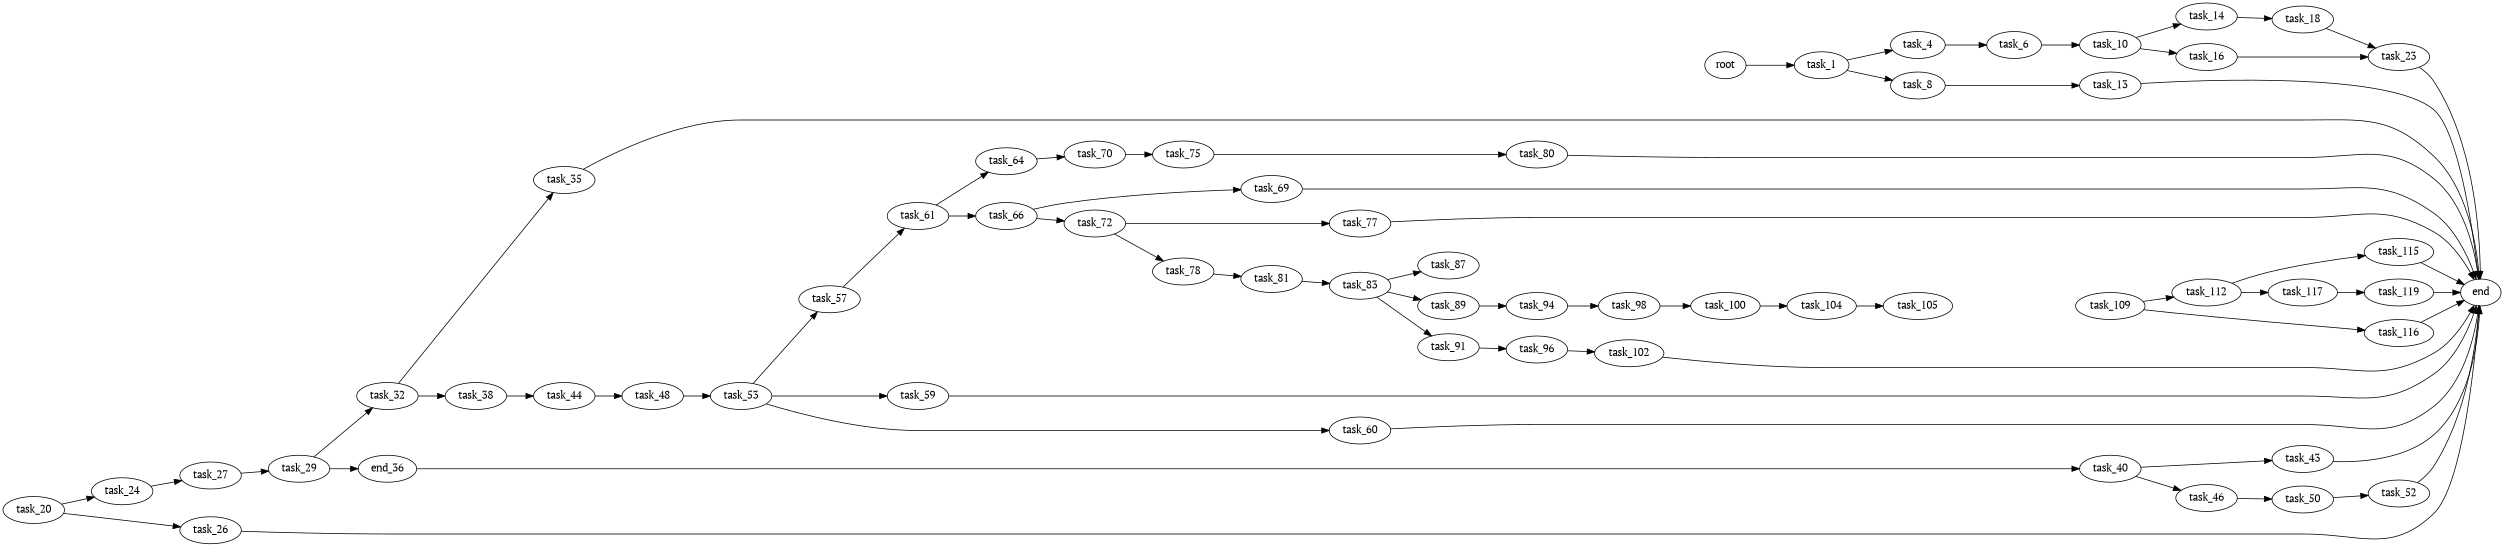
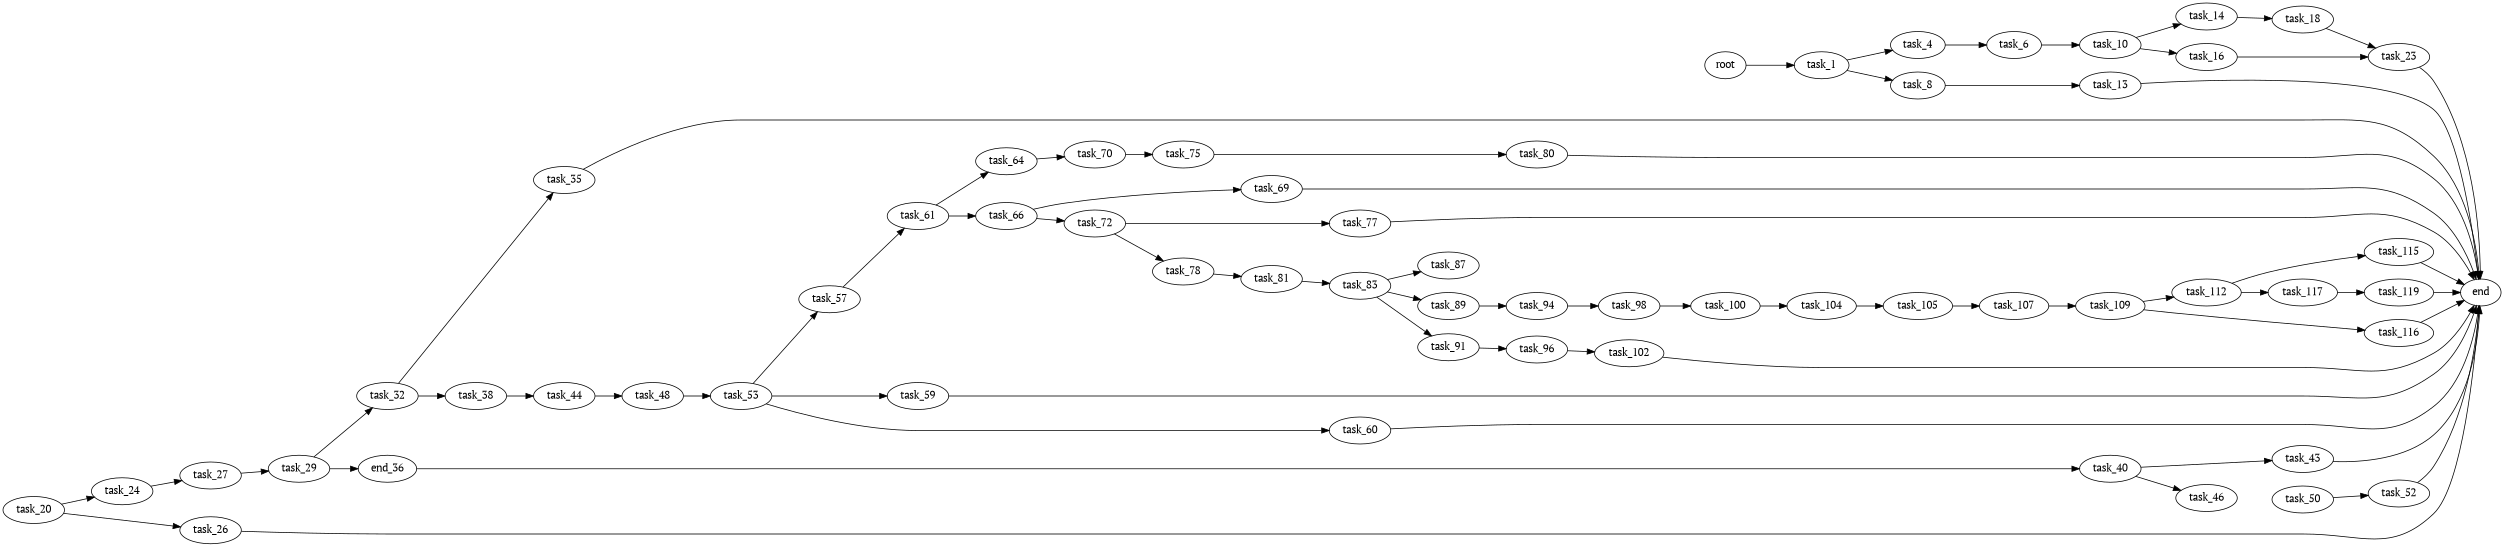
  digraph {
    fontname="PT Serif"
    rankdir=LR
    node [fontname="PT Serif"]
    edge [fontname="PT Serif"]
    root
    task_1
    task_4
    task_8
    task_6
    task_13
    task_10
    task_14
    task_16
    end
    task_18
    task_23
    task_20
    task_24
    task_26
    task_27
    task_29
    task_32
    n19 [label=end_36]
    task_35
    task_38
    task_40
    task_44
    task_43
    task_46
    task_48
    task_50
    task_53
    task_52
    task_57
    task_59
    task_60
    task_61
    task_64
    task_66
    task_70
    task_69
    task_72
    task_75
    task_77
    task_78
    task_80
    task_81
    task_83
    task_87
    task_89
    task_91
    task_94
    task_96
    task_98
    task_102
    task_100
    n53 [label=task_104]
    task_105
+   task_107
    task_109
    task_112
    task_116
    task_115
    task_117
    task_119
    root -> task_1
    task_1 -> task_4
    task_1 -> task_8
    task_4 -> task_6
    task_8 -> task_13
    task_6 -> task_10
    task_13 -> end
    task_10 -> task_14
    task_10 -> task_16
    task_14 -> task_18
    task_16 -> task_23
    task_18 -> task_23
    task_23 -> end
    task_20 -> task_24
    task_20 -> task_26
    task_24 -> task_27
    task_26 -> end
    task_27 -> task_29
    task_29 -> task_32
    task_29 -> n19
    task_32 -> task_35
    task_32 -> task_38
    n19 -> task_40
    task_35 -> end
    task_38 -> task_44
    task_40 -> task_43
    task_40 -> task_46
    task_44 -> task_48
    task_43 -> end
-   task_46 -> task_50
    task_48 -> task_53
    task_50 -> task_52
    task_53 -> task_57
    task_53 -> task_59
    task_53 -> task_60
    task_52 -> end
    task_57 -> task_61
    task_59 -> end
    task_60 -> end
    task_61 -> task_64
    task_61 -> task_66
    task_64 -> task_70
    task_66 -> task_69
    task_66 -> task_72
    task_70 -> task_75
    task_69 -> end
    task_72 -> task_77
    task_72 -> task_78
    task_75 -> task_80
    task_77 -> end
    task_78 -> task_81
    task_80 -> end
    task_81 -> task_83
    task_83 -> task_87
    task_83 -> task_89
    task_83 -> task_91
    task_89 -> task_94
    task_91 -> task_96
    task_94 -> task_98
    task_96 -> task_102
    task_98 -> task_100
    task_102 -> end
    task_100 -> n53
    n53 -> task_105
+   task_105 -> task_107
+   task_107 -> task_109
    task_109 -> task_112
    task_109 -> task_116
    task_112 -> task_115
    task_112 -> task_117
    task_116 -> end
    task_115 -> end
    task_117 -> task_119
    task_119 -> end
  }
